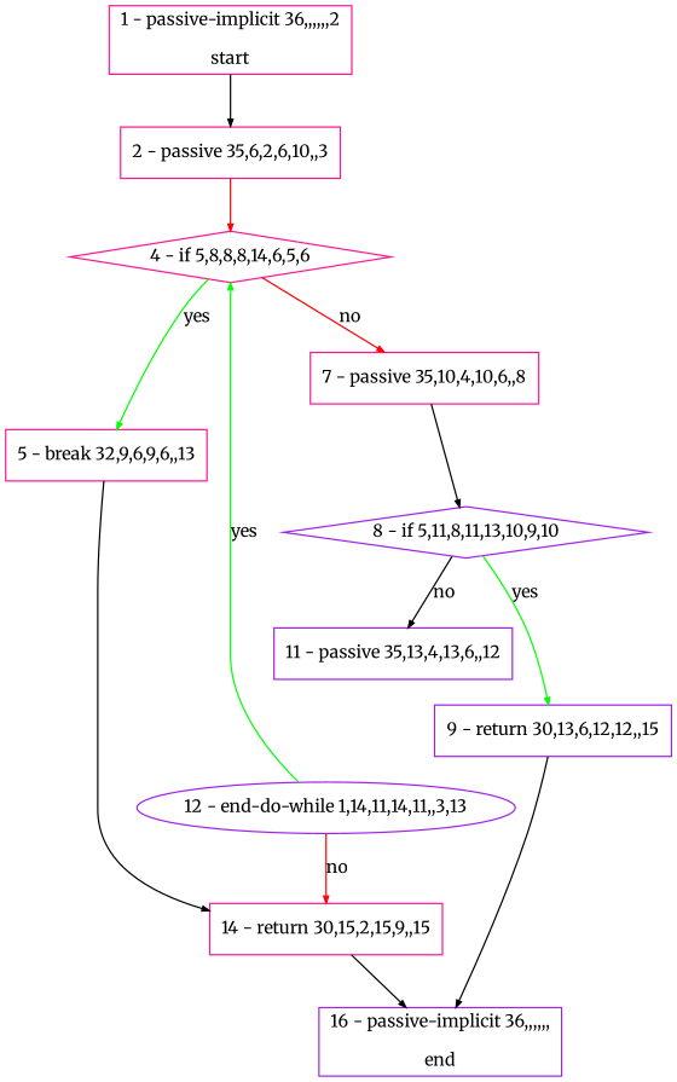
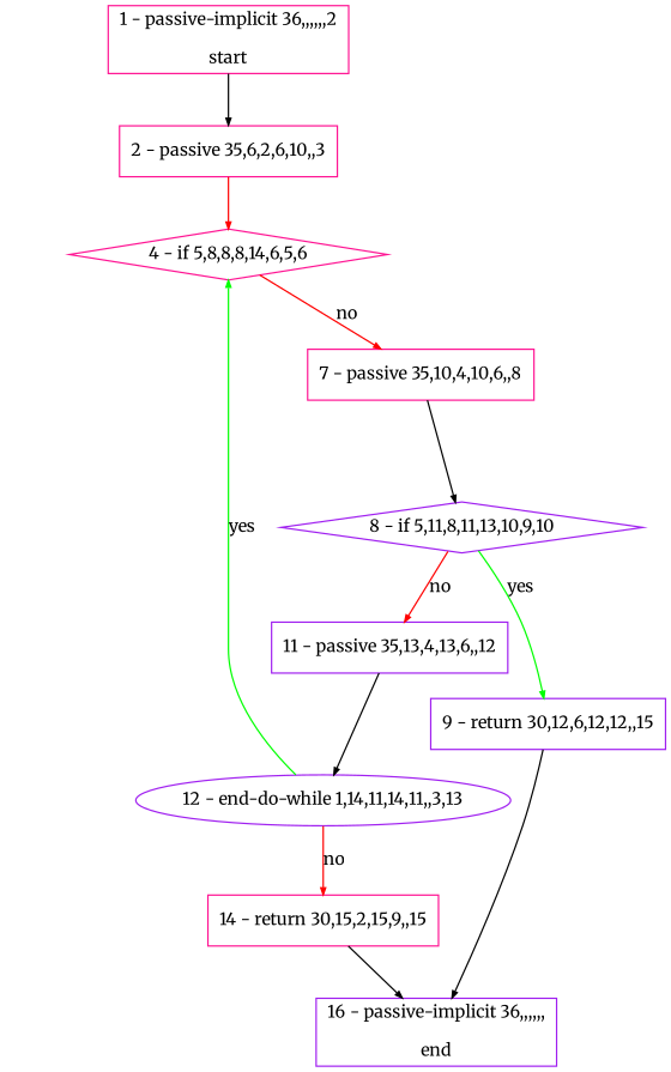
  digraph {
    bgcolor=white
    compound=true
    fillcolor="#FFFFCC"
    fontname=Merriweather
    fontsize=12
    pack=true
    packmode=clust
    style="rounded,filled"
    node [color=deeppink compound=true fillcolor="#ffffff" fixedsize=false fontname=Merriweather fontsize=12 node_initialized=no shape=box style=filled]
    edge [arrowhead=normal arrowsize=0.5 arrowtail=none color="#000000" compound=true dir=forward fontcolor=black fontname=Merriweather fontsize=12]
    n1 [label="2 - passive 35,6,2,6,10,,3"]
    n2 [label="4 - if 5,8,8,8,14,6,5,6" shape=diamond]
-   n3 [label="5 - break 32,9,6,9,6,,13"]
    n4 [label="7 - passive 35,10,4,10,6,,8"]
    n5 [label="1 - passive-implicit 36,,,,,,2\n\nstart"]
    n6 [label="14 - return 30,15,2,15,9,,15"]
    n7 [color=purple label="8 - if 5,11,8,11,13,10,9,10" shape=diamond]
    n8 [color=purple label="16 - passive-implicit 36,,,,,,\n\nend"]
-   n9 [color=purple label="9 - return 30,13,6,12,12,,15"]
+   n9 [color=purple label="9 - return 30,12,6,12,12,,15"]
    n10 [color=purple label="11 - passive 35,13,4,13,6,,12"]
    n11 [color=purple label="12 - end-do-while 1,14,11,14,11,,3,13" shape=oval]
    n1 -> n2 [color="#ff0000"]
-   n2 -> n3 [color="#00ff00" label=yes]
    n2 -> n4 [color="#ff0000" label=no]
-   n3 -> n6
    n4 -> n7
    n5 -> n1
    n6 -> n8
    n7 -> n9 [color="#00ff00" label=yes]
-   n7 -> n10 [label=no]
+   n7 -> n10 [color="#ff0000" label=no]
    n9 -> n8
+   n10 -> n11
    n11 -> n2 [color="#00ff00" label=yes]
    n11 -> n6 [color="#ff0000" label=no]
  }
